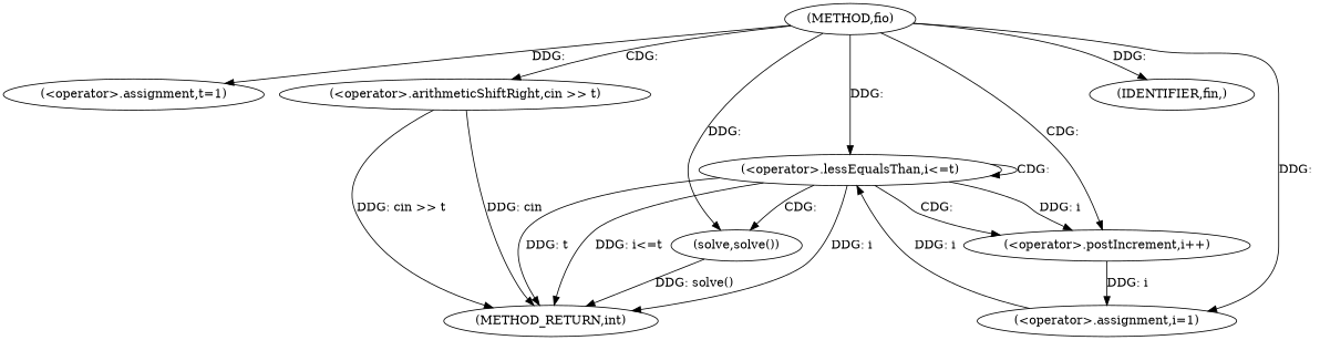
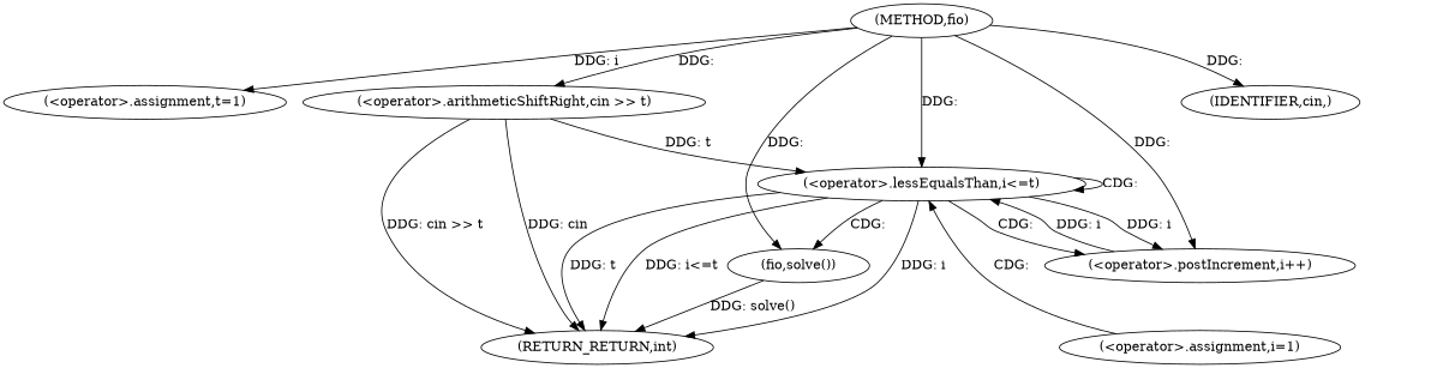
  digraph {
    n1 [label="(METHOD,fio)"]
    n2 [label="(<operator>.assignment,t=1)"]
    n3 [label="(<operator>.arithmeticShiftRight,cin >> t)"]
    n4 [label="(<operator>.assignment,i=1)"]
    n5 [label="(<operator>.lessEqualsThan,i<=t)"]
    n6 [label="(<operator>.postIncrement,i++)"]
-   n7 [label="(IDENTIFIER,fin,)"]
-   n8 [label="(solve,solve())"]
-   n9 [label="(METHOD_RETURN,int)"]
-   n1 -> n2 [label="DDG: "]
-   n1 -> n3 [label="CDG: "]
-   n1 -> n4 [label="DDG: "]
+   n7 [label="(IDENTIFIER,cin,)"]
+   n8 [label="(fio,solve())"]
+   n9 [label="(RETURN_RETURN,int)"]
+   n1 -> n2 [label="DDG: i"]
+   n1 -> n3 [label="DDG: "]
    n1 -> n5 [label="DDG: "]
-   n1 -> n6 [label="CDG: "]
+   n1 -> n6 [label="DDG: "]
    n1 -> n7 [label="DDG: "]
    n1 -> n8 [label="DDG: "]
+   n3 -> n5 [label="DDG: t"]
    n3 -> n9 [label="DDG: cin >> t"]
    n3 -> n9 [label="DDG: cin"]
-   n4 -> n5 [label="DDG: i"]
+   n4 -> n5 [label="CDG: "]
    n5 -> n5 [label="CDG: "]
    n5 -> n6 [label="DDG: i"]
    n5 -> n6 [label="CDG: "]
    n5 -> n8 [label="CDG: "]
    n5 -> n9 [label="DDG: i"]
    n5 -> n9 [label="DDG: t"]
    n5 -> n9 [label="DDG: i<=t"]
-   n6 -> n4 [label="DDG: i"]
+   n6 -> n5 [label="DDG: i"]
    n8 -> n9 [label="DDG: solve()"]
  }
